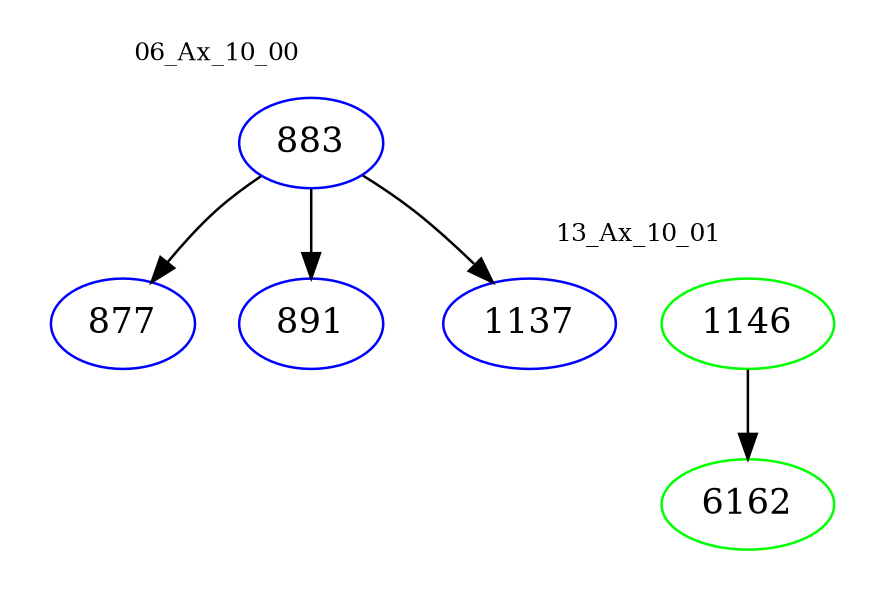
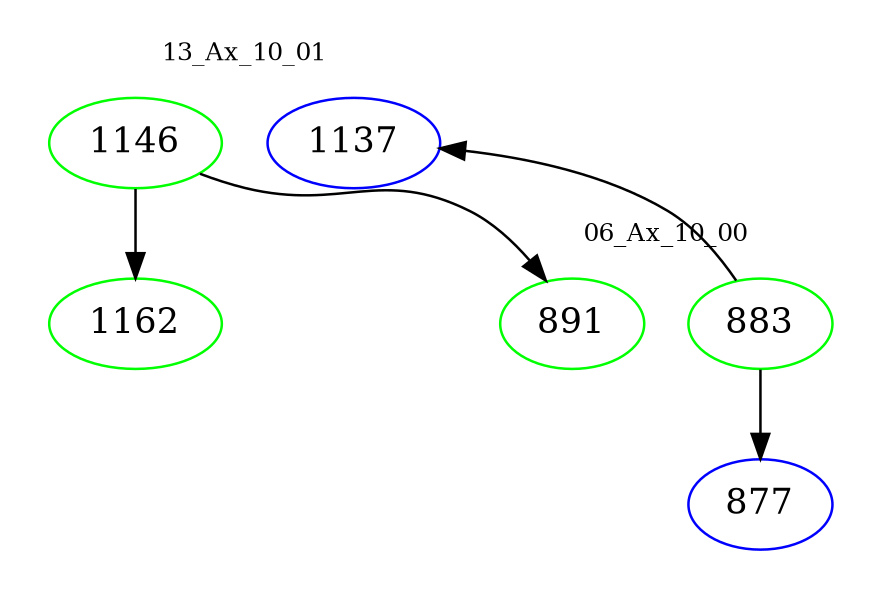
  digraph {
    node [color=green]
    edge [color=black]
    n1 [label=1146]
    n2 [color=blue label=1137]
-   n3 [label=6162]
-   n4 [color=blue label=883]
+   n3 [label=1162]
+   n4 [label=883]
    n5 [color=blue label=877]
-   n6 [color=blue label=891]
+   n6 [label=891]
    subgraph cluster_1 {
      color=white
      fontsize=10
      label="13_Ax_10_01"
      n1
      n2
      n3
    }
    subgraph cluster_2 {
      color=white
      fontsize=10
      label="06_Ax_10_00"
      n4
      n5
      n6
    }
    n1 -> n3
    n4 -> n2
    n4 -> n5
-   n4 -> n6
+   n1 -> n6
  }
